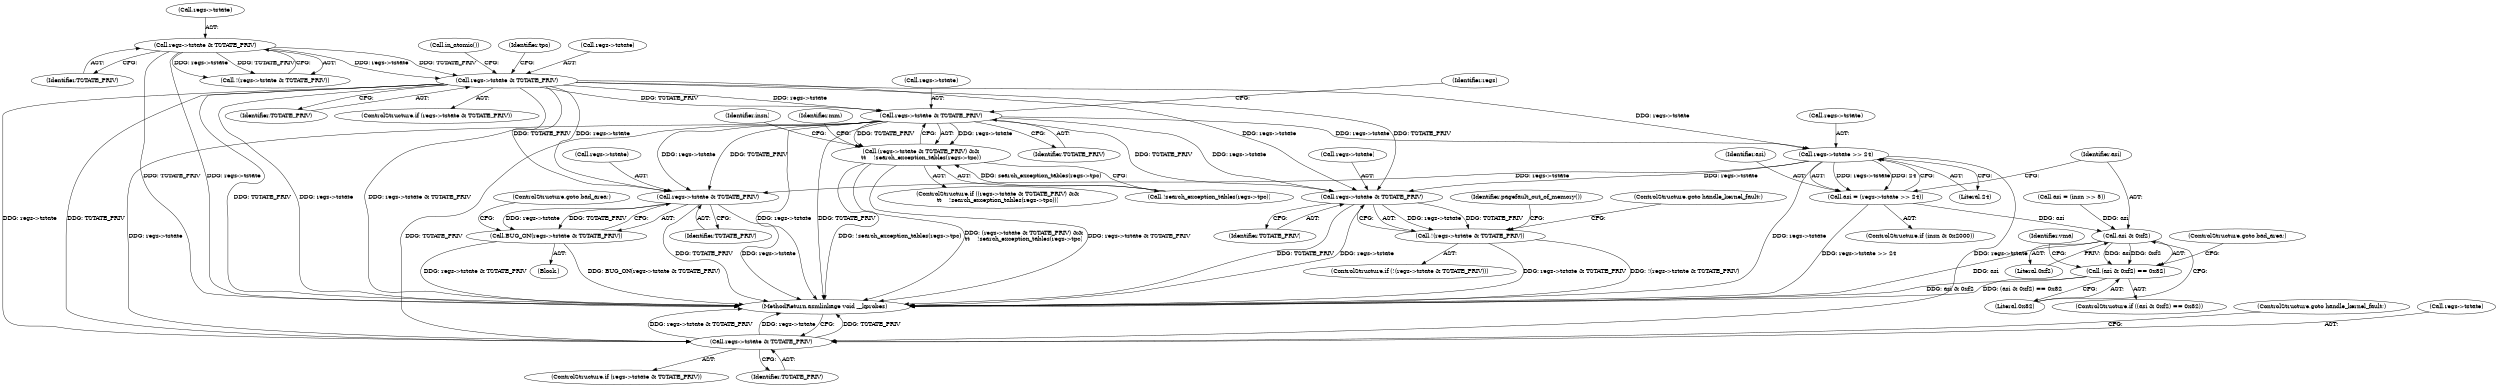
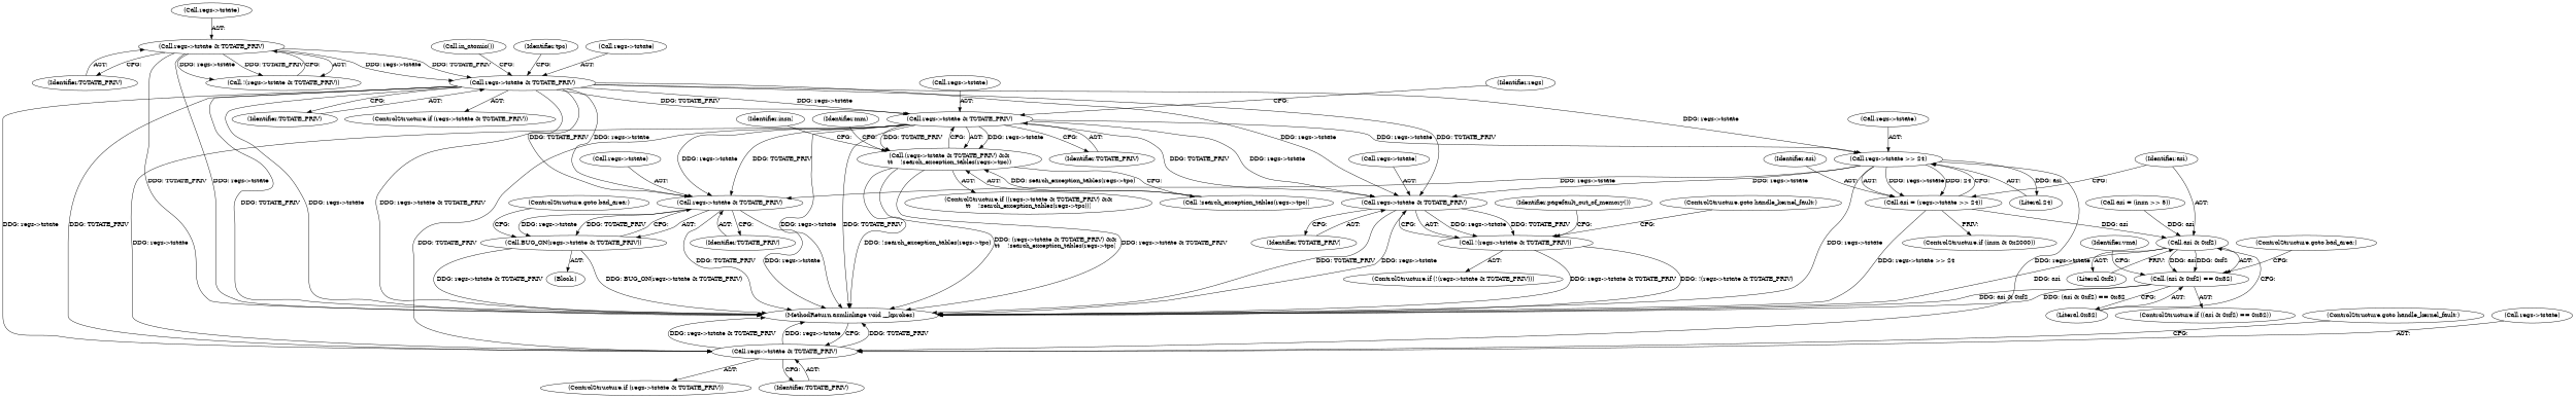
  digraph {
    fontname="DejaVu Serif"
    node [fontname="DejaVu Serif"]
    edge [fontname="DejaVu Serif"]
    n1 [label="(Call,regs->tstate & TSTATE_PRIV)"]
    n2 [label="(Call,(regs->tstate & TSTATE_PRIV) &&\n\t\t    !search_exception_tables(regs->tpc))"]
    n3 [label="(Call,regs->tstate >> 24)"]
    n4 [label="(Call,regs->tstate & TSTATE_PRIV)"]
    n5 [label="(Call,regs->tstate & TSTATE_PRIV)"]
    n6 [label="(Call,regs->tstate & TSTATE_PRIV)"]
    n7 [label="(Identifier,TSTATE_PRIV)"]
    n8 [label="(MethodReturn,asmlinkage void __kprobes)"]
    n9 [label="(Call,!search_exception_tables(regs->tpc))"]
    n10 [label="(ControlStructure,if ((regs->tstate & TSTATE_PRIV) &&\n\t\t    !search_exception_tables(regs->tpc)))"]
    n11 [label="(Call,asi = (regs->tstate >> 24))"]
    n12 [label="(Literal,24)"]
    n13 [label="(Call,BUG_ON(regs->tstate & TSTATE_PRIV))"]
    n14 [label="(Identifier,TSTATE_PRIV)"]
    n15 [label="(Call,!(regs->tstate & TSTATE_PRIV))"]
    n16 [label="(Identifier,TSTATE_PRIV)"]
    n17 [label="(ControlStructure,if (regs->tstate & TSTATE_PRIV))"]
    n18 [label="(Identifier,TSTATE_PRIV)"]
    n19 [label="(Call,regs->tstate & TSTATE_PRIV)"]
    n20 [label="(Identifier,TSTATE_PRIV)"]
    n21 [label="(ControlStructure,if (regs->tstate & TSTATE_PRIV))"]
    n22 [label="(Call,regs->tstate & TSTATE_PRIV)"]
    n23 [label="(Identifier,TSTATE_PRIV)"]
    n24 [label="(Call,!(regs->tstate & TSTATE_PRIV))"]
    n25 [label="(Call,asi & 0xf2)"]
    n26 [label="(ControlStructure,if (insn & 0x2000))"]
    n27 [label="(Call,(asi & 0xf2) == 0x82)"]
    n28 [label="(Literal,0xf2)"]
    n29 [label="(Literal,0x82)"]
    n30 [label="(ControlStructure,if ((asi & 0xf2) == 0x82))"]
    n31 [label="(Block,)"]
    n32 [label="(ControlStructure,if (!(regs->tstate & TSTATE_PRIV)))"]
    n33 [label="(Identifier,regs)"]
    n34 [label="(ControlStructure,goto bad_area;)"]
    n35 [label="(Identifier,asi)"]
    n36 [label="(Identifier,vma)"]
    n37 [label="(Call,regs->tstate)"]
    n38 [label="(Call,regs->tstate)"]
    n39 [label="(Identifier,asi)"]
    n40 [label="(Call,asi = (insn >> 5))"]
    n41 [label="(Identifier,tpc)"]
    n42 [label="(ControlStructure,goto handle_kernel_fault;)"]
    n43 [label="(Call,regs->tstate)"]
    n44 [label="(Call,in_atomic())"]
    n45 [label="(Identifier,insn)"]
    n46 [label="(ControlStructure,goto bad_area;)"]
    n47 [label="(Call,regs->tstate)"]
    n48 [label="(Identifier,pagefault_out_of_memory())"]
    n49 [label="(ControlStructure,goto handle_kernel_fault;)"]
    n50 [label="(Call,regs->tstate)"]
    n51 [label="(Call,regs->tstate)"]
    n52 [label="(Call,regs->tstate)"]
    n53 [label="(Identifier,mm)"]
    n1 -> n2 [label="AST: "]
    n1 -> n2 [label="DDG: regs->tstate"]
    n1 -> n2 [label="DDG: TSTATE_PRIV"]
    n1 -> n3 [label="DDG: regs->tstate"]
    n1 -> n4 [label="DDG: regs->tstate"]
    n1 -> n4 [label="DDG: TSTATE_PRIV"]
    n1 -> n5 [label="DDG: regs->tstate"]
    n1 -> n5 [label="DDG: TSTATE_PRIV"]
    n1 -> n6 [label="DDG: regs->tstate"]
    n1 -> n6 [label="DDG: TSTATE_PRIV"]
    n1 -> n7 [label="CFG: "]
    n1 -> n8 [label="DDG: regs->tstate"]
    n1 -> n8 [label="DDG: TSTATE_PRIV"]
    n2 -> n1 [label="CFG: "]
    n2 -> n8 [label="DDG: !search_exception_tables(regs->tpc)"]
    n2 -> n8 [label="DDG: (regs->tstate & TSTATE_PRIV) &&\n\t\t    !search_exception_tables(regs->tpc)"]
    n2 -> n8 [label="DDG: regs->tstate & TSTATE_PRIV"]
    n2 -> n9 [label="CFG: "]
    n2 -> n10 [label="AST: "]
    n3 -> n4 [label="DDG: regs->tstate"]
    n3 -> n5 [label="DDG: regs->tstate"]
    n3 -> n6 [label="DDG: regs->tstate"]
    n3 -> n8 [label="DDG: regs->tstate"]
    n3 -> n11 [label="AST: "]
    n3 -> n11 [label="DDG: regs->tstate"]
    n3 -> n11 [label="DDG: 24"]
-   n3 -> n12 [label="CFG: "]
+   n3 -> n12 [label="DDG: asi"]
    n4 -> n8 [label="DDG: TSTATE_PRIV"]
    n4 -> n8 [label="DDG: regs->tstate"]
    n4 -> n13 [label="AST: "]
    n4 -> n13 [label="DDG: regs->tstate"]
    n4 -> n13 [label="DDG: TSTATE_PRIV"]
    n4 -> n14 [label="CFG: "]
    n5 -> n8 [label="DDG: TSTATE_PRIV"]
    n5 -> n8 [label="DDG: regs->tstate"]
    n5 -> n15 [label="AST: "]
    n5 -> n15 [label="DDG: regs->tstate"]
    n5 -> n15 [label="DDG: TSTATE_PRIV"]
    n5 -> n16 [label="CFG: "]
    n6 -> n8 [label="DDG: TSTATE_PRIV"]
    n6 -> n8 [label="DDG: regs->tstate & TSTATE_PRIV"]
    n6 -> n8 [label="DDG: regs->tstate"]
    n6 -> n17 [label="AST: "]
    n6 -> n18 [label="CFG: "]
    n7 -> n1 [label="AST: "]
    n8 -> n6 [label="CFG: "]
    n9 -> n2 [label="AST: "]
    n9 -> n2 [label="DDG: search_exception_tables(regs->tpc)"]
    n11 -> n3 [label="CFG: "]
    n11 -> n8 [label="DDG: regs->tstate >> 24"]
    n11 -> n25 [label="DDG: asi"]
-   n11 -> n26 [label="AST: "]
+   n11 -> n26 [label="PRIV: "]
    n12 -> n3 [label="AST: "]
    n13 -> n4 [label="CFG: "]
    n13 -> n8 [label="DDG: regs->tstate & TSTATE_PRIV"]
    n13 -> n8 [label="DDG: BUG_ON(regs->tstate & TSTATE_PRIV)"]
    n13 -> n31 [label="AST: "]
    n14 -> n4 [label="AST: "]
    n15 -> n5 [label="CFG: "]
    n15 -> n8 [label="DDG: regs->tstate & TSTATE_PRIV"]
    n15 -> n8 [label="DDG: !(regs->tstate & TSTATE_PRIV)"]
    n15 -> n32 [label="AST: "]
    n16 -> n5 [label="AST: "]
    n18 -> n6 [label="AST: "]
    n19 -> n1 [label="DDG: regs->tstate"]
    n19 -> n1 [label="DDG: TSTATE_PRIV"]
    n19 -> n3 [label="DDG: regs->tstate"]
    n19 -> n4 [label="DDG: regs->tstate"]
    n19 -> n4 [label="DDG: TSTATE_PRIV"]
    n19 -> n5 [label="DDG: regs->tstate"]
    n19 -> n5 [label="DDG: TSTATE_PRIV"]
    n19 -> n6 [label="DDG: regs->tstate"]
    n19 -> n6 [label="DDG: TSTATE_PRIV"]
    n19 -> n8 [label="DDG: TSTATE_PRIV"]
    n19 -> n8 [label="DDG: regs->tstate"]
    n19 -> n8 [label="DDG: regs->tstate & TSTATE_PRIV"]
    n19 -> n20 [label="CFG: "]
    n19 -> n21 [label="AST: "]
    n20 -> n19 [label="AST: "]
    n22 -> n8 [label="DDG: TSTATE_PRIV"]
    n22 -> n8 [label="DDG: regs->tstate"]
    n22 -> n19 [label="DDG: regs->tstate"]
    n22 -> n19 [label="DDG: TSTATE_PRIV"]
    n22 -> n23 [label="CFG: "]
    n22 -> n24 [label="AST: "]
    n22 -> n24 [label="DDG: regs->tstate"]
    n22 -> n24 [label="DDG: TSTATE_PRIV"]
    n23 -> n22 [label="AST: "]
    n24 -> n22 [label="CFG: "]
    n25 -> n8 [label="DDG: asi"]
    n25 -> n27 [label="AST: "]
    n25 -> n27 [label="DDG: asi"]
    n25 -> n27 [label="DDG: 0xf2"]
    n25 -> n28 [label="AST: "]
    n27 -> n8 [label="DDG: asi & 0xf2"]
    n27 -> n8 [label="DDG: (asi & 0xf2) == 0x82"]
    n27 -> n29 [label="CFG: "]
    n27 -> n30 [label="AST: "]
    n28 -> n25 [label="PRIV: "]
    n29 -> n25 [label="CFG: "]
    n29 -> n27 [label="AST: "]
    n33 -> n1 [label="CFG: "]
    n34 -> n27 [label="CFG: "]
    n35 -> n11 [label="CFG: "]
    n35 -> n25 [label="AST: "]
    n36 -> n27 [label="CFG: "]
    n37 -> n1 [label="AST: "]
    n38 -> n3 [label="AST: "]
    n39 -> n11 [label="AST: "]
    n40 -> n25 [label="DDG: asi"]
    n41 -> n19 [label="CFG: "]
    n42 -> n15 [label="CFG: "]
    n43 -> n19 [label="AST: "]
    n44 -> n19 [label="CFG: "]
    n45 -> n2 [label="CFG: "]
    n46 -> n13 [label="CFG: "]
    n47 -> n4 [label="AST: "]
    n48 -> n15 [label="CFG: "]
    n49 -> n6 [label="CFG: "]
    n50 -> n22 [label="AST: "]
    n51 -> n5 [label="AST: "]
    n52 -> n6 [label="AST: "]
    n53 -> n2 [label="CFG: "]
  }
